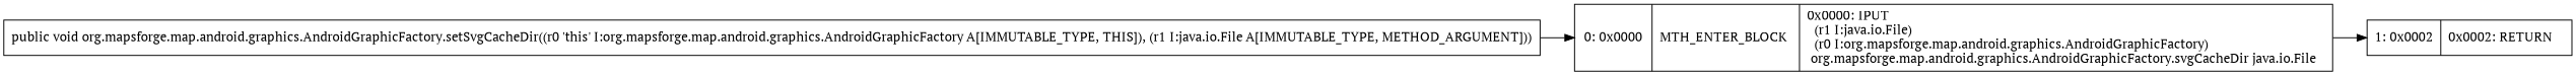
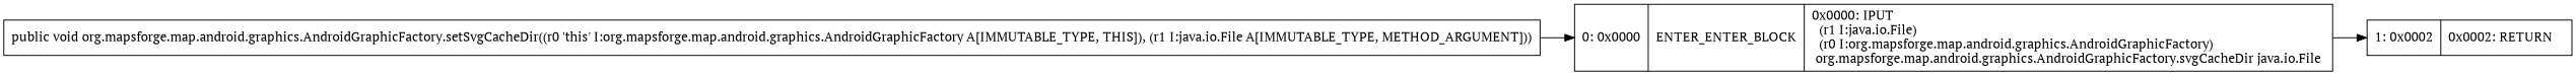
  digraph {
    rankdir=LR
    fontname="PT Serif"
    node [shape=record fontname="PT Serif"]
    edge [fontname="PT Serif"]
-   n1 [label="{0\:\ 0x0000|MTH_ENTER_BLOCK\l|0x0000: IPUT  \l  (r1 I:java.io.File)\l  (r0 I:org.mapsforge.map.android.graphics.AndroidGraphicFactory)\l org.mapsforge.map.android.graphics.AndroidGraphicFactory.svgCacheDir java.io.File \l}"]
+   n1 [label="{0\:\ 0x0000|ENTER_ENTER_BLOCK\l|0x0000: IPUT  \l  (r1 I:java.io.File)\l  (r0 I:org.mapsforge.map.android.graphics.AndroidGraphicFactory)\l org.mapsforge.map.android.graphics.AndroidGraphicFactory.svgCacheDir java.io.File \l}"]
    n2 [label="{1\:\ 0x0002|0x0002: RETURN   \l}"]
    n3 [label="{public void org.mapsforge.map.android.graphics.AndroidGraphicFactory.setSvgCacheDir((r0 'this' I:org.mapsforge.map.android.graphics.AndroidGraphicFactory A[IMMUTABLE_TYPE, THIS]), (r1 I:java.io.File A[IMMUTABLE_TYPE, METHOD_ARGUMENT])) }"]
    n1 -> n2
    n3 -> n1
  }
